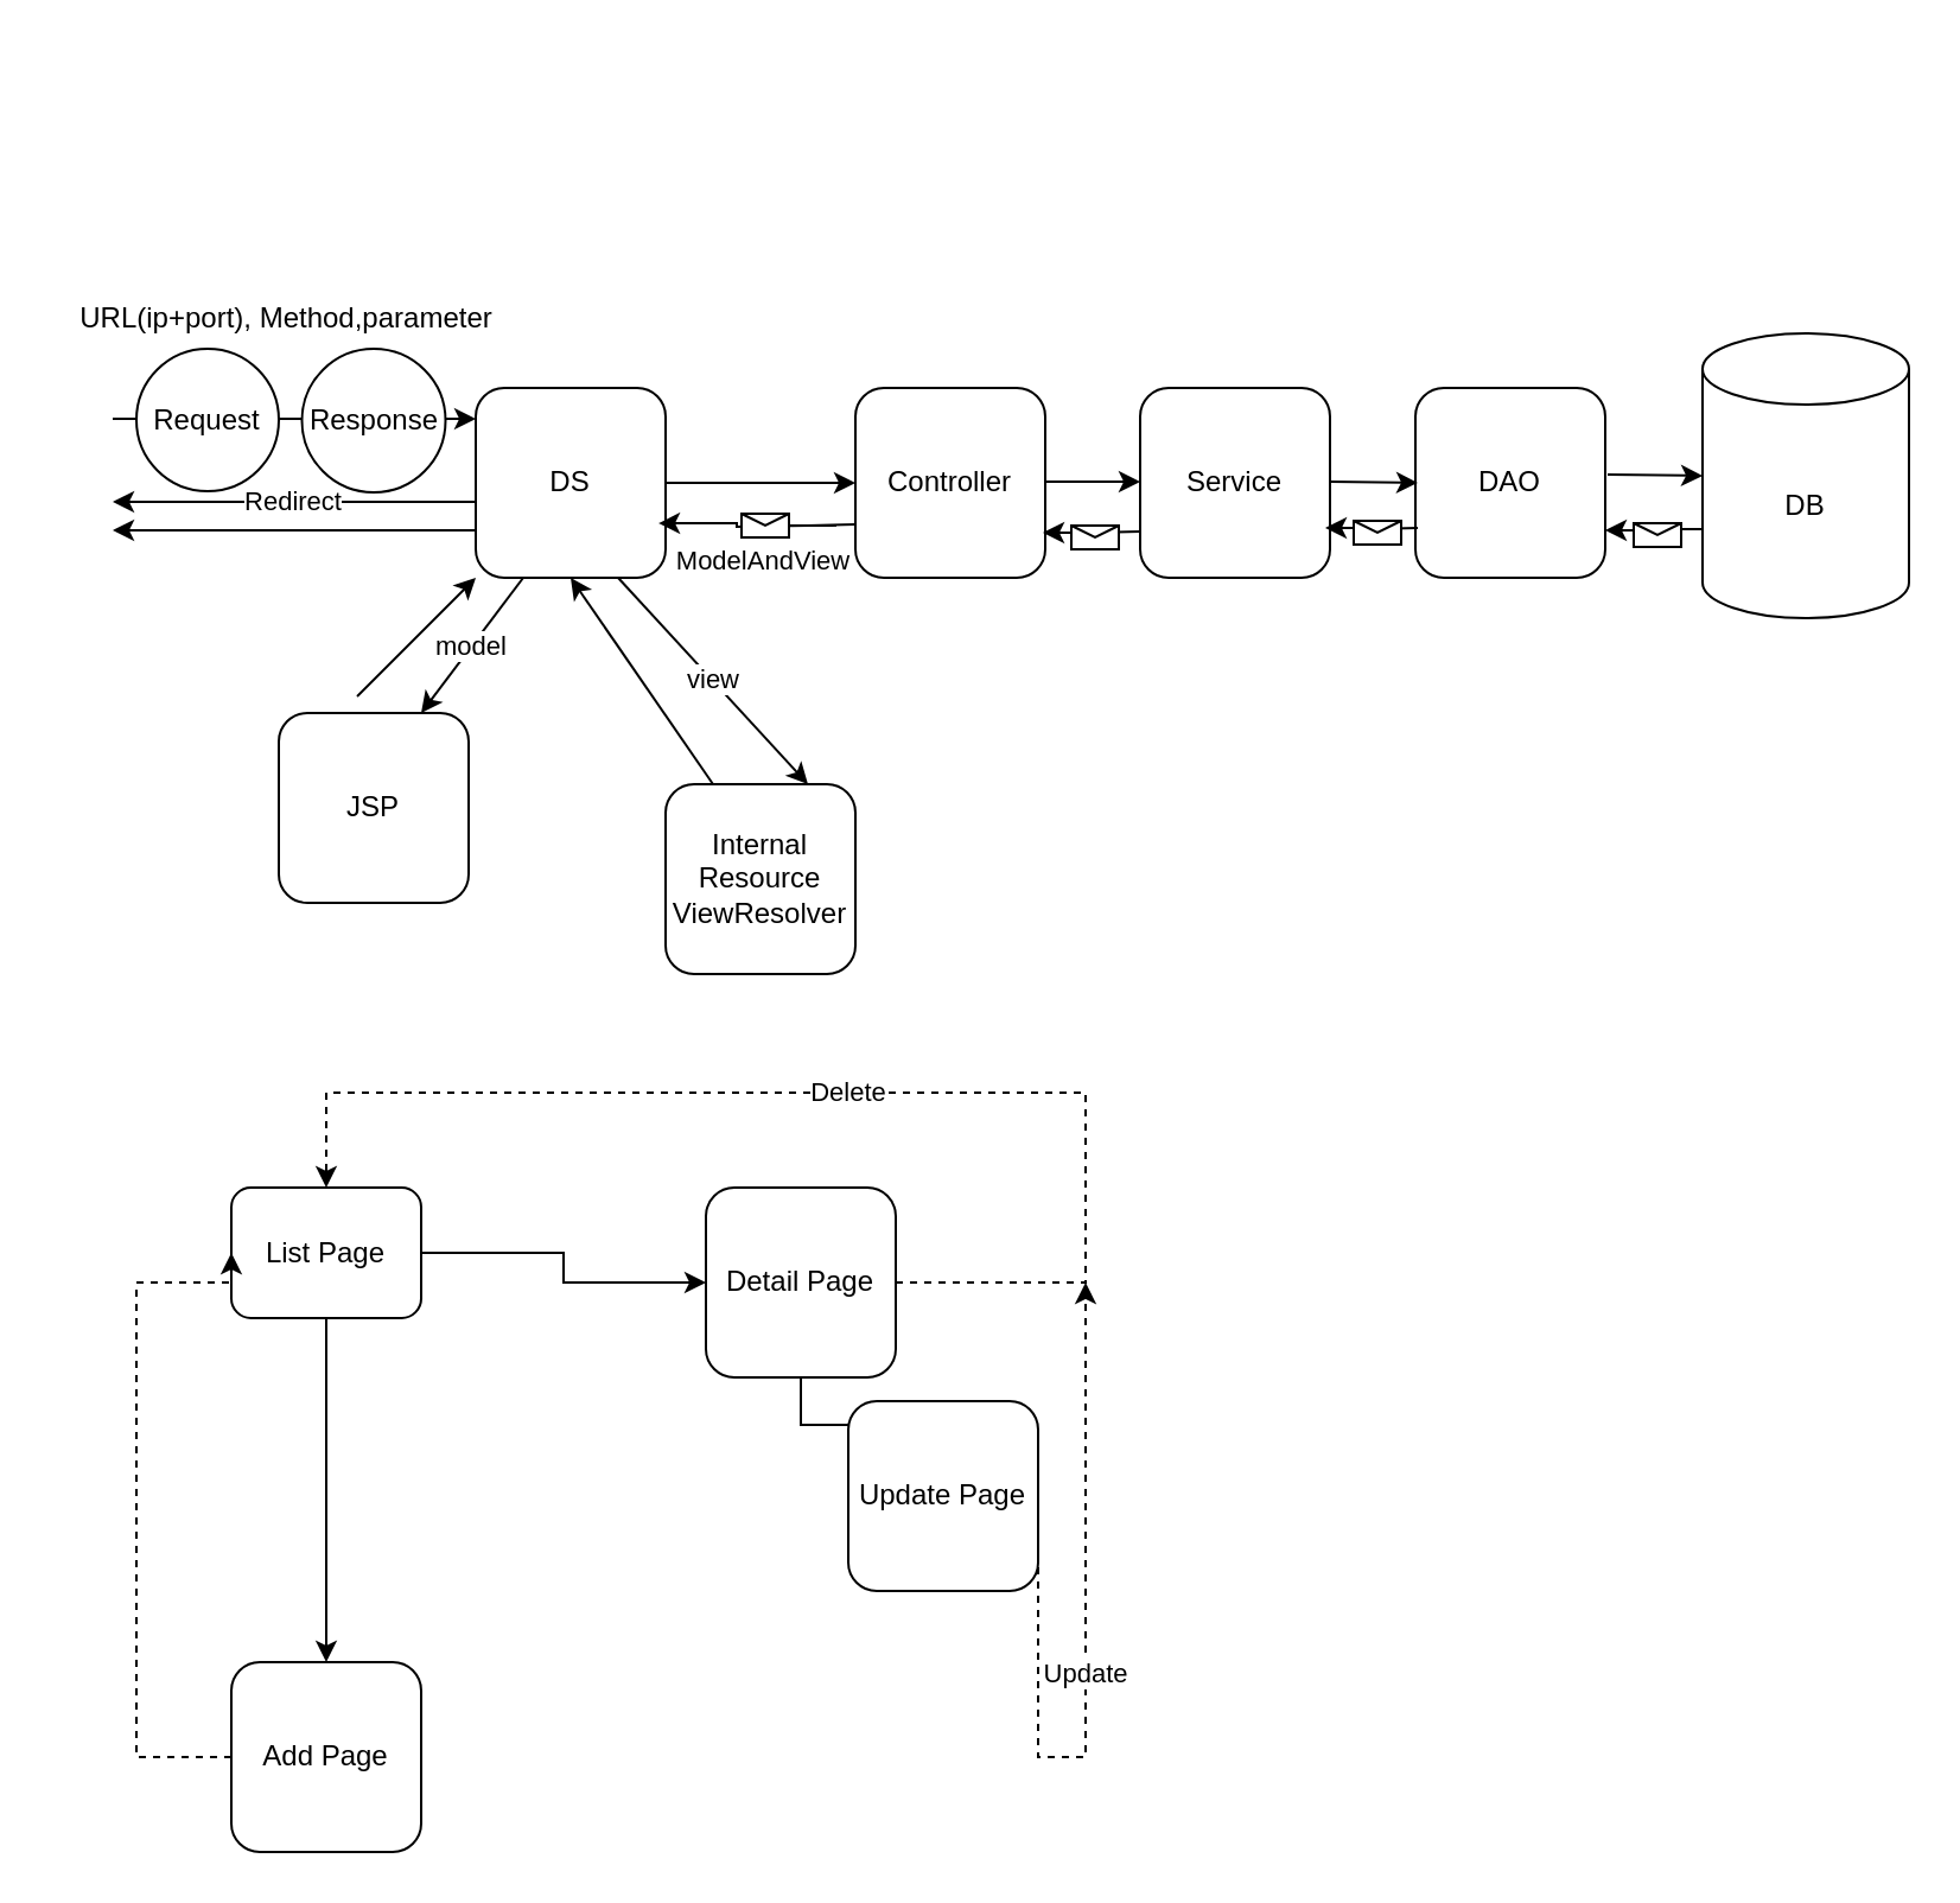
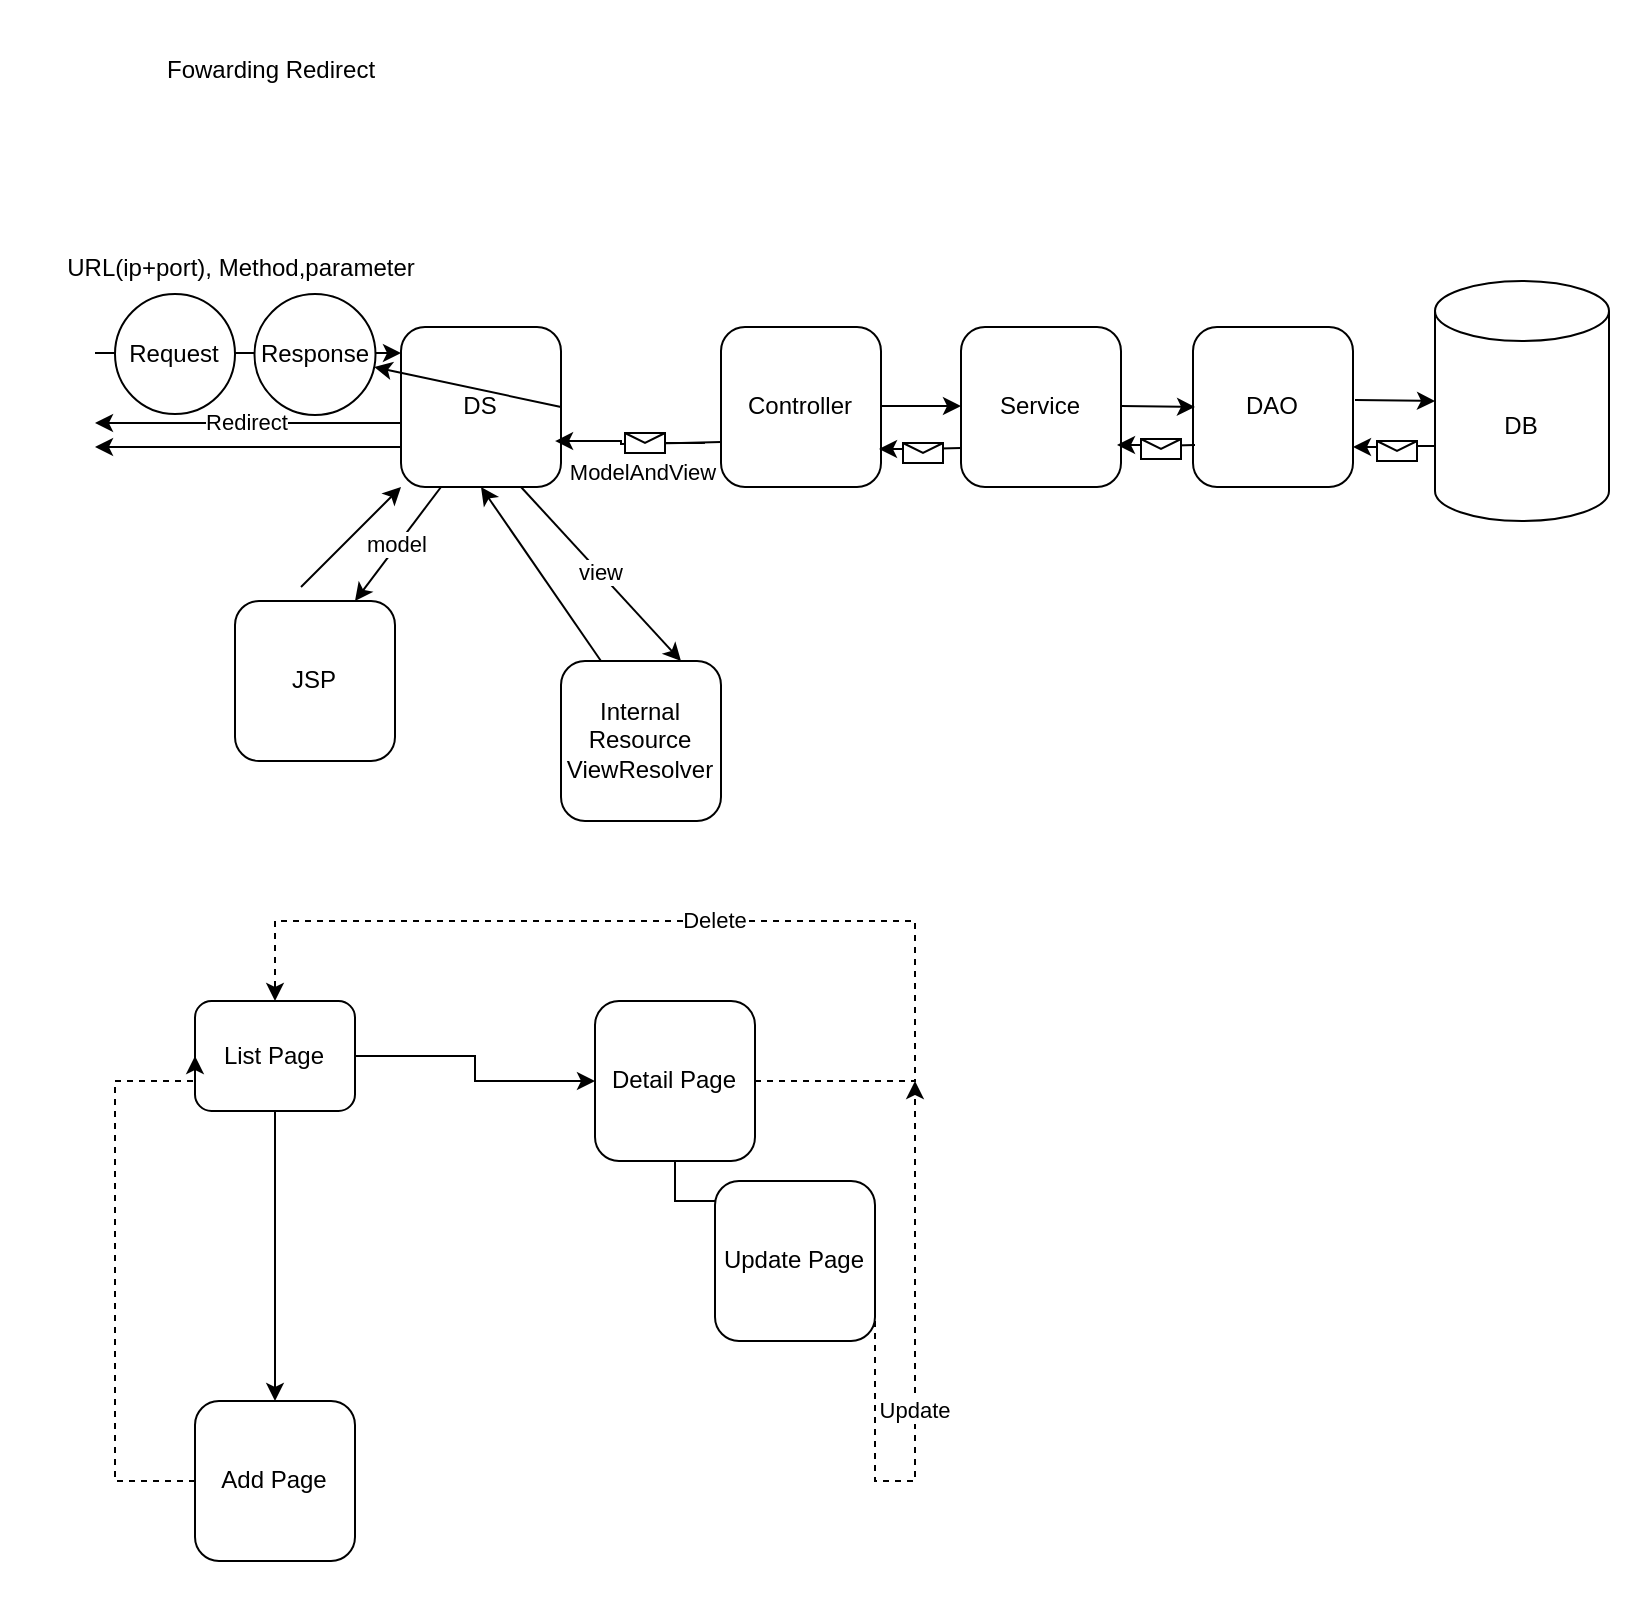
  <mxCell id="0" />
  <mxCell id="1" parent="0" />
  <mxCell id="2" value="DB" style="shape=cylinder3;whiteSpace=wrap;html=1;boundedLbl=1;backgroundOutline=1;size=15;" parent="1" vertex="1"><mxGeometry x="717" y="140" width="87" height="120" as="geometry" /></mxCell>
  <mxCell id="3" value="DAO" style="rounded=1;whiteSpace=wrap;html=1;" parent="1" vertex="1"><mxGeometry x="596" y="163" width="80" height="80" as="geometry" /></mxCell>
  <mxCell id="4" value="Service" style="rounded=1;whiteSpace=wrap;html=1;" parent="1" vertex="1"><mxGeometry x="480" y="163" width="80" height="80" as="geometry" /></mxCell>
  <mxCell id="5" value="Controller" style="rounded=1;whiteSpace=wrap;html=1;" parent="1" vertex="1"><mxGeometry x="360" y="163" width="80" height="80" as="geometry" /></mxCell>
  <mxCell id="6" value="Redirect" style="edgeStyle=orthogonalEdgeStyle;rounded=0;orthogonalLoop=1;jettySize=auto;html=1;exitX=0;exitY=0.5;exitDx=0;exitDy=0;" parent="1" edge="1"><mxGeometry relative="1" as="geometry"><mxPoint x="47" y="211" as="targetPoint" /><mxPoint x="200" y="211" as="sourcePoint" /></mxGeometry></mxCell>
  <mxCell id="7" value="DS" style="rounded=1;whiteSpace=wrap;html=1;" parent="1" vertex="1"><mxGeometry x="200" y="163" width="80" height="80" as="geometry" /></mxCell>
  <mxCell id="8" value="JSP" style="rounded=1;whiteSpace=wrap;html=1;" parent="1" vertex="1"><mxGeometry x="117" y="300" width="80" height="80" as="geometry" /></mxCell>
  <mxCell id="9" value="Internal&lt;br&gt;Resource&lt;br&gt;ViewResolver" style="rounded=1;whiteSpace=wrap;html=1;" parent="1" vertex="1"><mxGeometry x="280" y="330" width="80" height="80" as="geometry" /></mxCell>
- <mxCell id="10" value="" style="endArrow=classic;html=1;rounded=0;entryX=0;entryY=0.5;entryDx=0;entryDy=0;exitX=1;exitY=0.5;exitDx=0;exitDy=0;" parent="1" source="7" target="5" edge="1"><mxGeometry width="50" height="50" relative="1" as="geometry"><mxPoint x="320" y="203" as="sourcePoint" /><mxPoint x="370" y="153" as="targetPoint" /></mxGeometry></mxCell>
+ <mxCell id="10" value="" style="endArrow=classic;html=1;rounded=0;exitX=1;exitY=0.5;exitDx=0;exitDy=0;" parent="1" source="7" target="35" edge="1"><mxGeometry width="50" height="50" relative="1" as="geometry"><mxPoint x="320" y="203" as="sourcePoint" /><mxPoint x="370" y="153" as="targetPoint" /></mxGeometry></mxCell>
  <mxCell id="11" value="" style="endArrow=classic;html=1;rounded=0;entryX=0;entryY=0.5;entryDx=0;entryDy=0;" parent="1" edge="1"><mxGeometry width="50" height="50" relative="1" as="geometry"><mxPoint x="440" y="202.5" as="sourcePoint" /><mxPoint x="480" y="202.5" as="targetPoint" /></mxGeometry></mxCell>
  <mxCell id="12" value="" style="endArrow=classic;html=1;rounded=0;" parent="1" edge="1"><mxGeometry width="50" height="50" relative="1" as="geometry"><mxPoint x="560" y="202.5" as="sourcePoint" /><mxPoint x="597" y="203" as="targetPoint" /></mxGeometry></mxCell>
  <mxCell id="13" value="" style="endArrow=classic;html=1;rounded=0;entryX=0;entryY=0.5;entryDx=0;entryDy=0;entryPerimeter=0;" parent="1" target="2" edge="1"><mxGeometry width="50" height="50" relative="1" as="geometry"><mxPoint x="677" y="199.5" as="sourcePoint" /><mxPoint x="717" y="200" as="targetPoint" /></mxGeometry></mxCell>
  <mxCell id="14" style="edgeStyle=orthogonalEdgeStyle;rounded=0;orthogonalLoop=1;jettySize=auto;html=1;exitX=0;exitY=0.3;exitDx=0;exitDy=0;startArrow=none;entryX=1;entryY=0.75;entryDx=0;entryDy=0;" parent="1" source="16" target="3" edge="1"><mxGeometry relative="1" as="geometry"><mxPoint x="677" y="260" as="targetPoint" /></mxGeometry></mxCell>
  <mxCell id="15" value="" style="edgeStyle=orthogonalEdgeStyle;rounded=0;orthogonalLoop=1;jettySize=auto;html=1;exitX=0;exitY=0;exitDx=0;exitDy=82.5;exitPerimeter=0;endArrow=none;" parent="1" source="2" target="16" edge="1"><mxGeometry relative="1" as="geometry"><mxPoint x="627" y="220" as="targetPoint" /><mxPoint x="717" y="222.5" as="sourcePoint" /></mxGeometry></mxCell>
  <mxCell id="16" value="" style="shape=message;html=1;html=1;outlineConnect=0;labelPosition=center;verticalLabelPosition=bottom;align=center;verticalAlign=top;" parent="1" vertex="1"><mxGeometry x="688" y="220" width="20" height="10" as="geometry" /></mxCell>
  <mxCell id="17" style="edgeStyle=orthogonalEdgeStyle;rounded=0;orthogonalLoop=1;jettySize=auto;html=1;exitX=0;exitY=0.3;exitDx=0;exitDy=0;startArrow=none;entryX=1;entryY=0.75;entryDx=0;entryDy=0;" parent="1" source="19" edge="1"><mxGeometry relative="1" as="geometry"><mxPoint x="558" y="222" as="targetPoint" /></mxGeometry></mxCell>
  <mxCell id="18" value="" style="edgeStyle=orthogonalEdgeStyle;rounded=0;orthogonalLoop=1;jettySize=auto;html=1;endArrow=none;" parent="1" target="19" edge="1"><mxGeometry relative="1" as="geometry"><mxPoint x="509" y="219" as="targetPoint" /><mxPoint x="597" y="222" as="sourcePoint" /></mxGeometry></mxCell>
  <mxCell id="19" value="" style="shape=message;html=1;html=1;outlineConnect=0;labelPosition=center;verticalLabelPosition=bottom;align=center;verticalAlign=top;" parent="1" vertex="1"><mxGeometry x="570" y="219" width="20" height="10" as="geometry" /></mxCell>
  <mxCell id="20" style="edgeStyle=orthogonalEdgeStyle;rounded=0;orthogonalLoop=1;jettySize=auto;html=1;exitX=0;exitY=0.3;exitDx=0;exitDy=0;startArrow=none;entryX=1;entryY=0.75;entryDx=0;entryDy=0;" parent="1" source="22" edge="1"><mxGeometry relative="1" as="geometry"><mxPoint x="439" y="224" as="targetPoint" /></mxGeometry></mxCell>
  <mxCell id="21" value="" style="edgeStyle=orthogonalEdgeStyle;rounded=0;orthogonalLoop=1;jettySize=auto;html=1;exitX=0;exitY=0;exitDx=0;exitDy=82.5;exitPerimeter=0;endArrow=none;" parent="1" target="22" edge="1"><mxGeometry relative="1" as="geometry"><mxPoint x="390" y="221" as="targetPoint" /><mxPoint x="480" y="223.5" as="sourcePoint" /></mxGeometry></mxCell>
  <mxCell id="22" value="" style="shape=message;html=1;html=1;outlineConnect=0;labelPosition=center;verticalLabelPosition=bottom;align=center;verticalAlign=top;" parent="1" vertex="1"><mxGeometry x="451" y="221" width="20" height="10" as="geometry" /></mxCell>
  <mxCell id="23" value="ModelAndView" style="edgeStyle=orthogonalEdgeStyle;rounded=0;orthogonalLoop=1;jettySize=auto;html=1;exitX=0;exitY=0.3;exitDx=0;exitDy=0;startArrow=none;entryX=1;entryY=0.75;entryDx=0;entryDy=0;" parent="1" edge="1"><mxGeometry relative="1" as="geometry"><mxPoint x="315" y="236" as="targetPoint" /><mxPoint x="327" y="236" as="sourcePoint" /></mxGeometry></mxCell>
  <mxCell id="24" value="" style="edgeStyle=orthogonalEdgeStyle;rounded=0;orthogonalLoop=1;jettySize=auto;html=1;exitX=0;exitY=0;exitDx=0;exitDy=82.5;exitPerimeter=0;endArrow=none;" parent="1" target="26" edge="1"><mxGeometry relative="1" as="geometry"><mxPoint x="270" y="218" as="targetPoint" /><mxPoint x="360" y="220.5" as="sourcePoint" /></mxGeometry></mxCell>
  <mxCell id="25" style="edgeStyle=orthogonalEdgeStyle;rounded=0;orthogonalLoop=1;jettySize=auto;html=1;exitX=0;exitY=0.3;exitDx=0;exitDy=0;entryX=0.963;entryY=0.713;entryDx=0;entryDy=0;entryPerimeter=0;" parent="1" target="7" edge="1"><mxGeometry relative="1" as="geometry"><mxPoint x="340" y="221" as="sourcePoint" /><mxPoint x="289" y="223" as="targetPoint" /></mxGeometry></mxCell>
  <mxCell id="26" value="" style="shape=message;html=1;html=1;outlineConnect=0;labelPosition=center;verticalLabelPosition=bottom;align=center;verticalAlign=top;" parent="1" vertex="1"><mxGeometry x="312" y="216" width="20" height="10" as="geometry" /></mxCell>
  <mxCell id="27" value="" style="endArrow=classic;html=1;rounded=0;" parent="1" edge="1"><mxGeometry width="50" height="50" relative="1" as="geometry"><mxPoint x="150" y="293" as="sourcePoint" /><mxPoint x="200" y="243" as="targetPoint" /></mxGeometry></mxCell>
  <mxCell id="28" value="model" style="endArrow=classic;html=1;rounded=0;exitX=0.25;exitY=1;exitDx=0;exitDy=0;entryX=0.75;entryY=0;entryDx=0;entryDy=0;" parent="1" source="7" target="8" edge="1"><mxGeometry width="50" height="50" relative="1" as="geometry"><mxPoint x="407" y="340" as="sourcePoint" /><mxPoint x="457" y="290" as="targetPoint" /></mxGeometry></mxCell>
  <mxCell id="29" value="view" style="endArrow=classic;html=1;rounded=0;exitX=0.75;exitY=1;exitDx=0;exitDy=0;entryX=0.75;entryY=0;entryDx=0;entryDy=0;" parent="1" source="7" target="9" edge="1"><mxGeometry width="50" height="50" relative="1" as="geometry"><mxPoint x="407" y="340" as="sourcePoint" /><mxPoint x="457" y="290" as="targetPoint" /></mxGeometry></mxCell>
  <mxCell id="30" value="" style="endArrow=classic;html=1;rounded=0;exitX=0.25;exitY=0;exitDx=0;exitDy=0;entryX=0.5;entryY=1;entryDx=0;entryDy=0;" parent="1" source="9" target="7" edge="1"><mxGeometry width="50" height="50" relative="1" as="geometry"><mxPoint x="407" y="340" as="sourcePoint" /><mxPoint x="457" y="290" as="targetPoint" /></mxGeometry></mxCell>
  <mxCell id="31" value="" style="endArrow=classic;html=1;rounded=0;entryX=0;entryY=0.25;entryDx=0;entryDy=0;" parent="1" edge="1"><mxGeometry width="50" height="50" relative="1" as="geometry"><mxPoint x="47" y="176" as="sourcePoint" /><mxPoint x="200" y="176" as="targetPoint" /></mxGeometry></mxCell>
  <mxCell id="32" value="" style="endArrow=classic;html=1;rounded=0;exitX=0;exitY=0.75;exitDx=0;exitDy=0;" parent="1" source="7" edge="1"><mxGeometry width="50" height="50" relative="1" as="geometry"><mxPoint x="367" y="310" as="sourcePoint" /><mxPoint x="47" y="223" as="targetPoint" /></mxGeometry></mxCell>
  <mxCell id="33" value="URL(ip+port), Method,parameter" style="text;html=1;align=center;verticalAlign=middle;resizable=0;points=[];autosize=1;strokeColor=none;fillColor=none;" parent="1" vertex="1"><mxGeometry x="20" y="119" width="200" height="30" as="geometry" /></mxCell>
  <mxCell id="34" value="Request" style="ellipse;whiteSpace=wrap;html=1;aspect=fixed;" parent="1" vertex="1"><mxGeometry x="57" y="146.5" width="60" height="60" as="geometry" /></mxCell>
  <mxCell id="35" value="Response" style="ellipse;whiteSpace=wrap;html=1;aspect=fixed;" parent="1" vertex="1"><mxGeometry x="126.75" y="146.5" width="60.5" height="60.5" as="geometry" /></mxCell>
+ <mxCell id="36" value="Fowarding Redirect" style="text;html=1;align=center;verticalAlign=middle;resizable=0;points=[];autosize=1;strokeColor=none;fillColor=none;" parent="1" vertex="1"><mxGeometry x="70" y="20" width="130" height="30" as="geometry" /></mxCell>
  <mxCell id="37" style="edgeStyle=orthogonalEdgeStyle;rounded=0;orthogonalLoop=1;jettySize=auto;html=1;entryX=0;entryY=0.5;entryDx=0;entryDy=0;" edge="1" parent="1" source="39" target="42"><mxGeometry relative="1" as="geometry" /></mxCell>
  <mxCell id="38" style="edgeStyle=orthogonalEdgeStyle;rounded=0;orthogonalLoop=1;jettySize=auto;html=1;exitX=0.5;exitY=1;exitDx=0;exitDy=0;entryX=0.5;entryY=0;entryDx=0;entryDy=0;" edge="1" parent="1" source="39" target="44"><mxGeometry relative="1" as="geometry" /></mxCell>
  <mxCell id="39" value="List Page" style="rounded=1;whiteSpace=wrap;html=1;" vertex="1" parent="1"><mxGeometry x="97" y="500" width="80" height="55" as="geometry" /></mxCell>
  <mxCell id="40" value="Delete" style="edgeStyle=orthogonalEdgeStyle;rounded=0;orthogonalLoop=1;jettySize=auto;html=1;exitX=1;exitY=0.5;exitDx=0;exitDy=0;entryX=0.5;entryY=0;entryDx=0;entryDy=0;dashed=1;" edge="1" parent="1" source="42" target="39"><mxGeometry relative="1" as="geometry"><Array as="points"><mxPoint x="457" y="540" /><mxPoint x="457" y="460" /><mxPoint x="137" y="460" /></Array></mxGeometry></mxCell>
  <mxCell id="41" style="edgeStyle=orthogonalEdgeStyle;rounded=0;orthogonalLoop=1;jettySize=auto;html=1;entryX=0.5;entryY=0;entryDx=0;entryDy=0;" edge="1" parent="1" source="42" target="46"><mxGeometry relative="1" as="geometry" /></mxCell>
  <mxCell id="42" value="Detail Page" style="rounded=1;whiteSpace=wrap;html=1;" vertex="1" parent="1"><mxGeometry x="297" y="500" width="80" height="80" as="geometry" /></mxCell>
  <mxCell id="43" style="orthogonalLoop=1;jettySize=auto;html=1;exitX=0;exitY=0.5;exitDx=0;exitDy=0;entryX=0;entryY=0.5;entryDx=0;entryDy=0;edgeStyle=orthogonalEdgeStyle;rounded=0;dashed=1;" edge="1" parent="1" source="44" target="39"><mxGeometry relative="1" as="geometry"><Array as="points"><mxPoint x="57" y="740" /><mxPoint x="57" y="540" /></Array></mxGeometry></mxCell>
  <mxCell id="44" value="Add Page" style="rounded=1;whiteSpace=wrap;html=1;" vertex="1" parent="1"><mxGeometry x="97" y="700" width="80" height="80" as="geometry" /></mxCell>
  <mxCell id="45" value="Update" style="edgeStyle=orthogonalEdgeStyle;rounded=0;orthogonalLoop=1;jettySize=auto;html=1;exitX=1;exitY=0.5;exitDx=0;exitDy=0;dashed=1;" edge="1" parent="1" source="46"><mxGeometry relative="1" as="geometry"><mxPoint x="457" y="540" as="targetPoint" /><Array as="points"><mxPoint x="457" y="740" /><mxPoint x="457" y="540" /></Array></mxGeometry></mxCell>
  <mxCell id="46" value="Update Page" style="rounded=1;whiteSpace=wrap;html=1;" vertex="1" parent="1"><mxGeometry x="357" y="590" width="80" height="80" as="geometry" /></mxCell>
